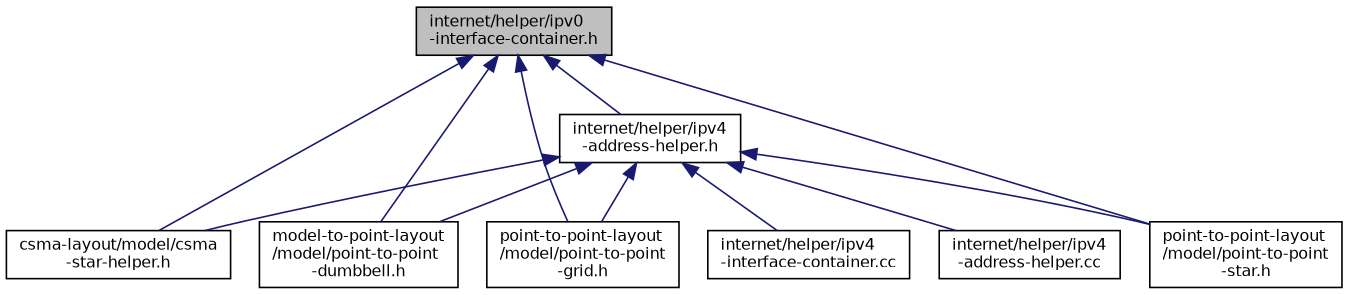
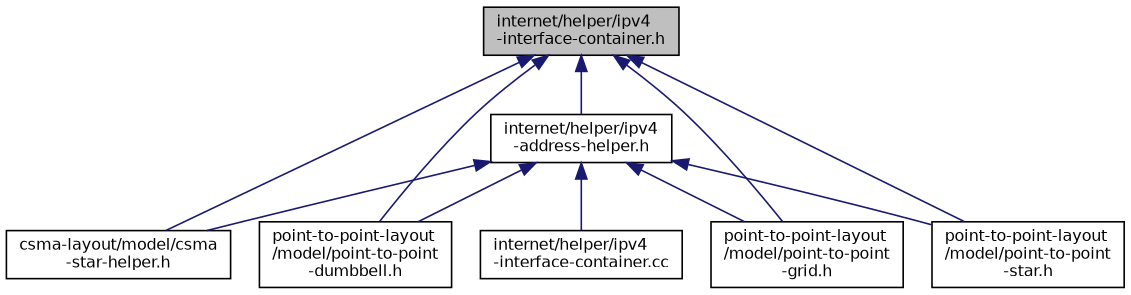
  digraph {
    node [color=black fillcolor=white fontname=Helvetica fontsize=10 shape=record style=filled]
    edge [color=midnightblue dir=back fontname=Helvetica fontsize=10 labelfontname=Helvetica labelfontsize=10 style=solid]
-   n1 [fillcolor=grey75 fontcolor=black height=0.2 label="internet/helper/ipv0\l-interface-container.h" width=0.4]
+   n1 [fillcolor=grey75 fontcolor=black height=0.2 label="internet/helper/ipv4\l-interface-container.h" width=0.4]
    n2 [height=0.2 label="csma-layout/model/csma\l-star-helper.h" width=0.4]
    n3 [height=0.2 label="internet/helper/ipv4\l-address-helper.h" width=0.4]
-   n4 [height=0.2 label="model-to-point-layout\l/model/point-to-point\l-dumbbell.h" width=0.4]
+   n4 [height=0.2 label="point-to-point-layout\l/model/point-to-point\l-dumbbell.h" width=0.4]
    n5 [height=0.2 label="point-to-point-layout\l/model/point-to-point\l-grid.h" width=0.4]
    n6 [height=0.2 label="point-to-point-layout\l/model/point-to-point\l-star.h" width=0.4]
    n7 [height=0.2 label="internet/helper/ipv4\l-interface-container.cc" width=0.4]
-   n8 [height=0.2 label="internet/helper/ipv4\l-address-helper.cc" width=0.4]
    n1 -> n2
    n1 -> n3
    n1 -> n4
    n1 -> n5
    n1 -> n6
    n3 -> n2
    n3 -> n4
    n3 -> n5
    n3 -> n6
    n3 -> n7
-   n3 -> n8
  }
